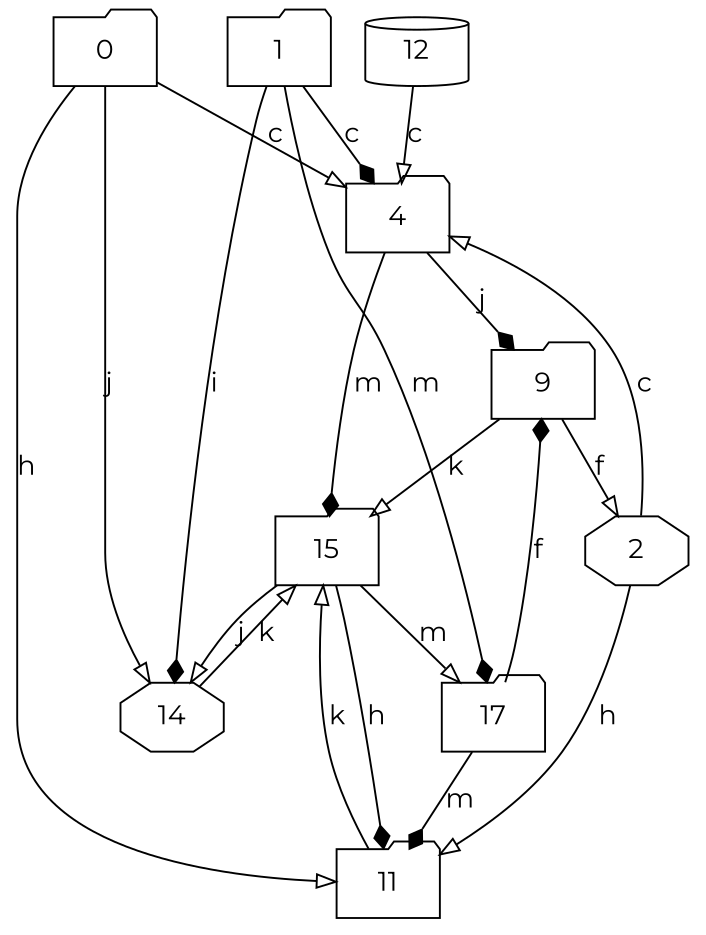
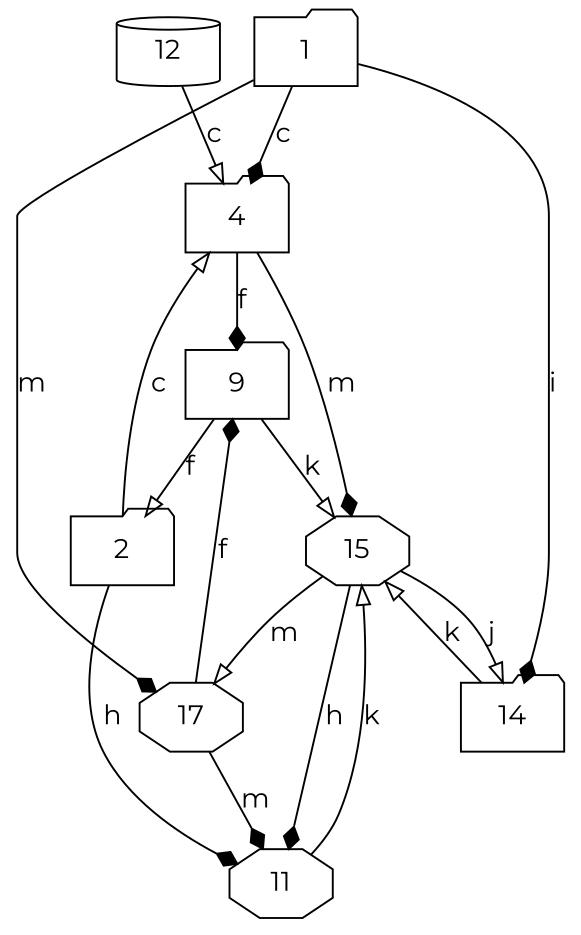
  strict digraph {
    fontname=Montserrat
    node [fontname=Montserrat shape=folder]
    edge [arrowhead=onormal fontname=Montserrat]
-   0
    4
-   11
-   14 [shape=octagon]
+   11 [shape=octagon]
+   14
    9
-   15
+   15 [shape=octagon]
    12 [shape=cylinder]
    1
-   17
-   2 [shape=octagon]
-   0 -> 4 [label=c]
-   0 -> 11 [label=h]
-   0 -> 14 [label=j]
-   4 -> 9 [arrowhead=diamond label=j]
+   17 [shape=octagon]
+   2
+   4 -> 9 [arrowhead=diamond label=f]
    4 -> 15 [arrowhead=diamond label=m]
    11 -> 15 [label=k]
    14 -> 15 [label=k]
    9 -> 15 [label=k]
    9 -> 2 [label=f]
    15 -> 11 [arrowhead=diamond label=h]
    15 -> 14 [label=j]
    15 -> 17 [label=m]
    12 -> 4 [label=c]
    1 -> 4 [arrowhead=diamond label=c]
    1 -> 14 [arrowhead=diamond label=i]
    1 -> 17 [arrowhead=diamond label=m]
    17 -> 11 [arrowhead=diamond label=m]
    17 -> 9 [arrowhead=diamond label=f]
    2 -> 4 [label=c]
-   2 -> 11 [label=h]
+   2 -> 11 [arrowhead=diamond label=h]
  }
